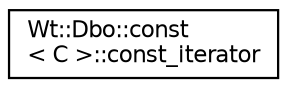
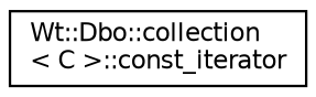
  digraph {
    rankdir=LR
-   n1 [color=black fillcolor=white fontname=Helvetica fontsize=10 height=0.2 label="Wt::Dbo::const\l\< C \>::const_iterator" shape=record style=filled width=0.4]
+   n1 [color=black fillcolor=white fontname=Helvetica fontsize=10 height=0.2 label="Wt::Dbo::collection\l\< C \>::const_iterator" shape=record style=filled width=0.4]
  }
